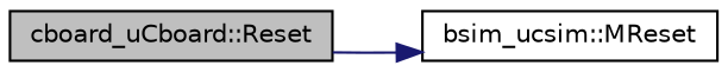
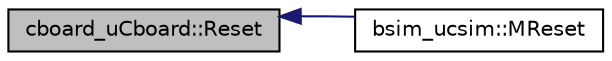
  digraph {
    rankdir=LR
    node [color=black fontname=Helvetica fontsize=10 shape=record style=filled]
    n1 [fillcolor=grey75 fontcolor=black height=0.2 label="cboard_uCboard::Reset" width=0.4]
    n2 [fillcolor=white height=0.2 label="bsim_ucsim::MReset" width=0.4]
-   n1 -> n2 [color=midnightblue fontname=Helvetica fontsize=10 labelfontname=Helvetica labelfontsize=10 style=solid]
+   n2 -> n1 [color=midnightblue fontname=Helvetica fontsize=10 labelfontname=Helvetica labelfontsize=10 style=solid]
  }
